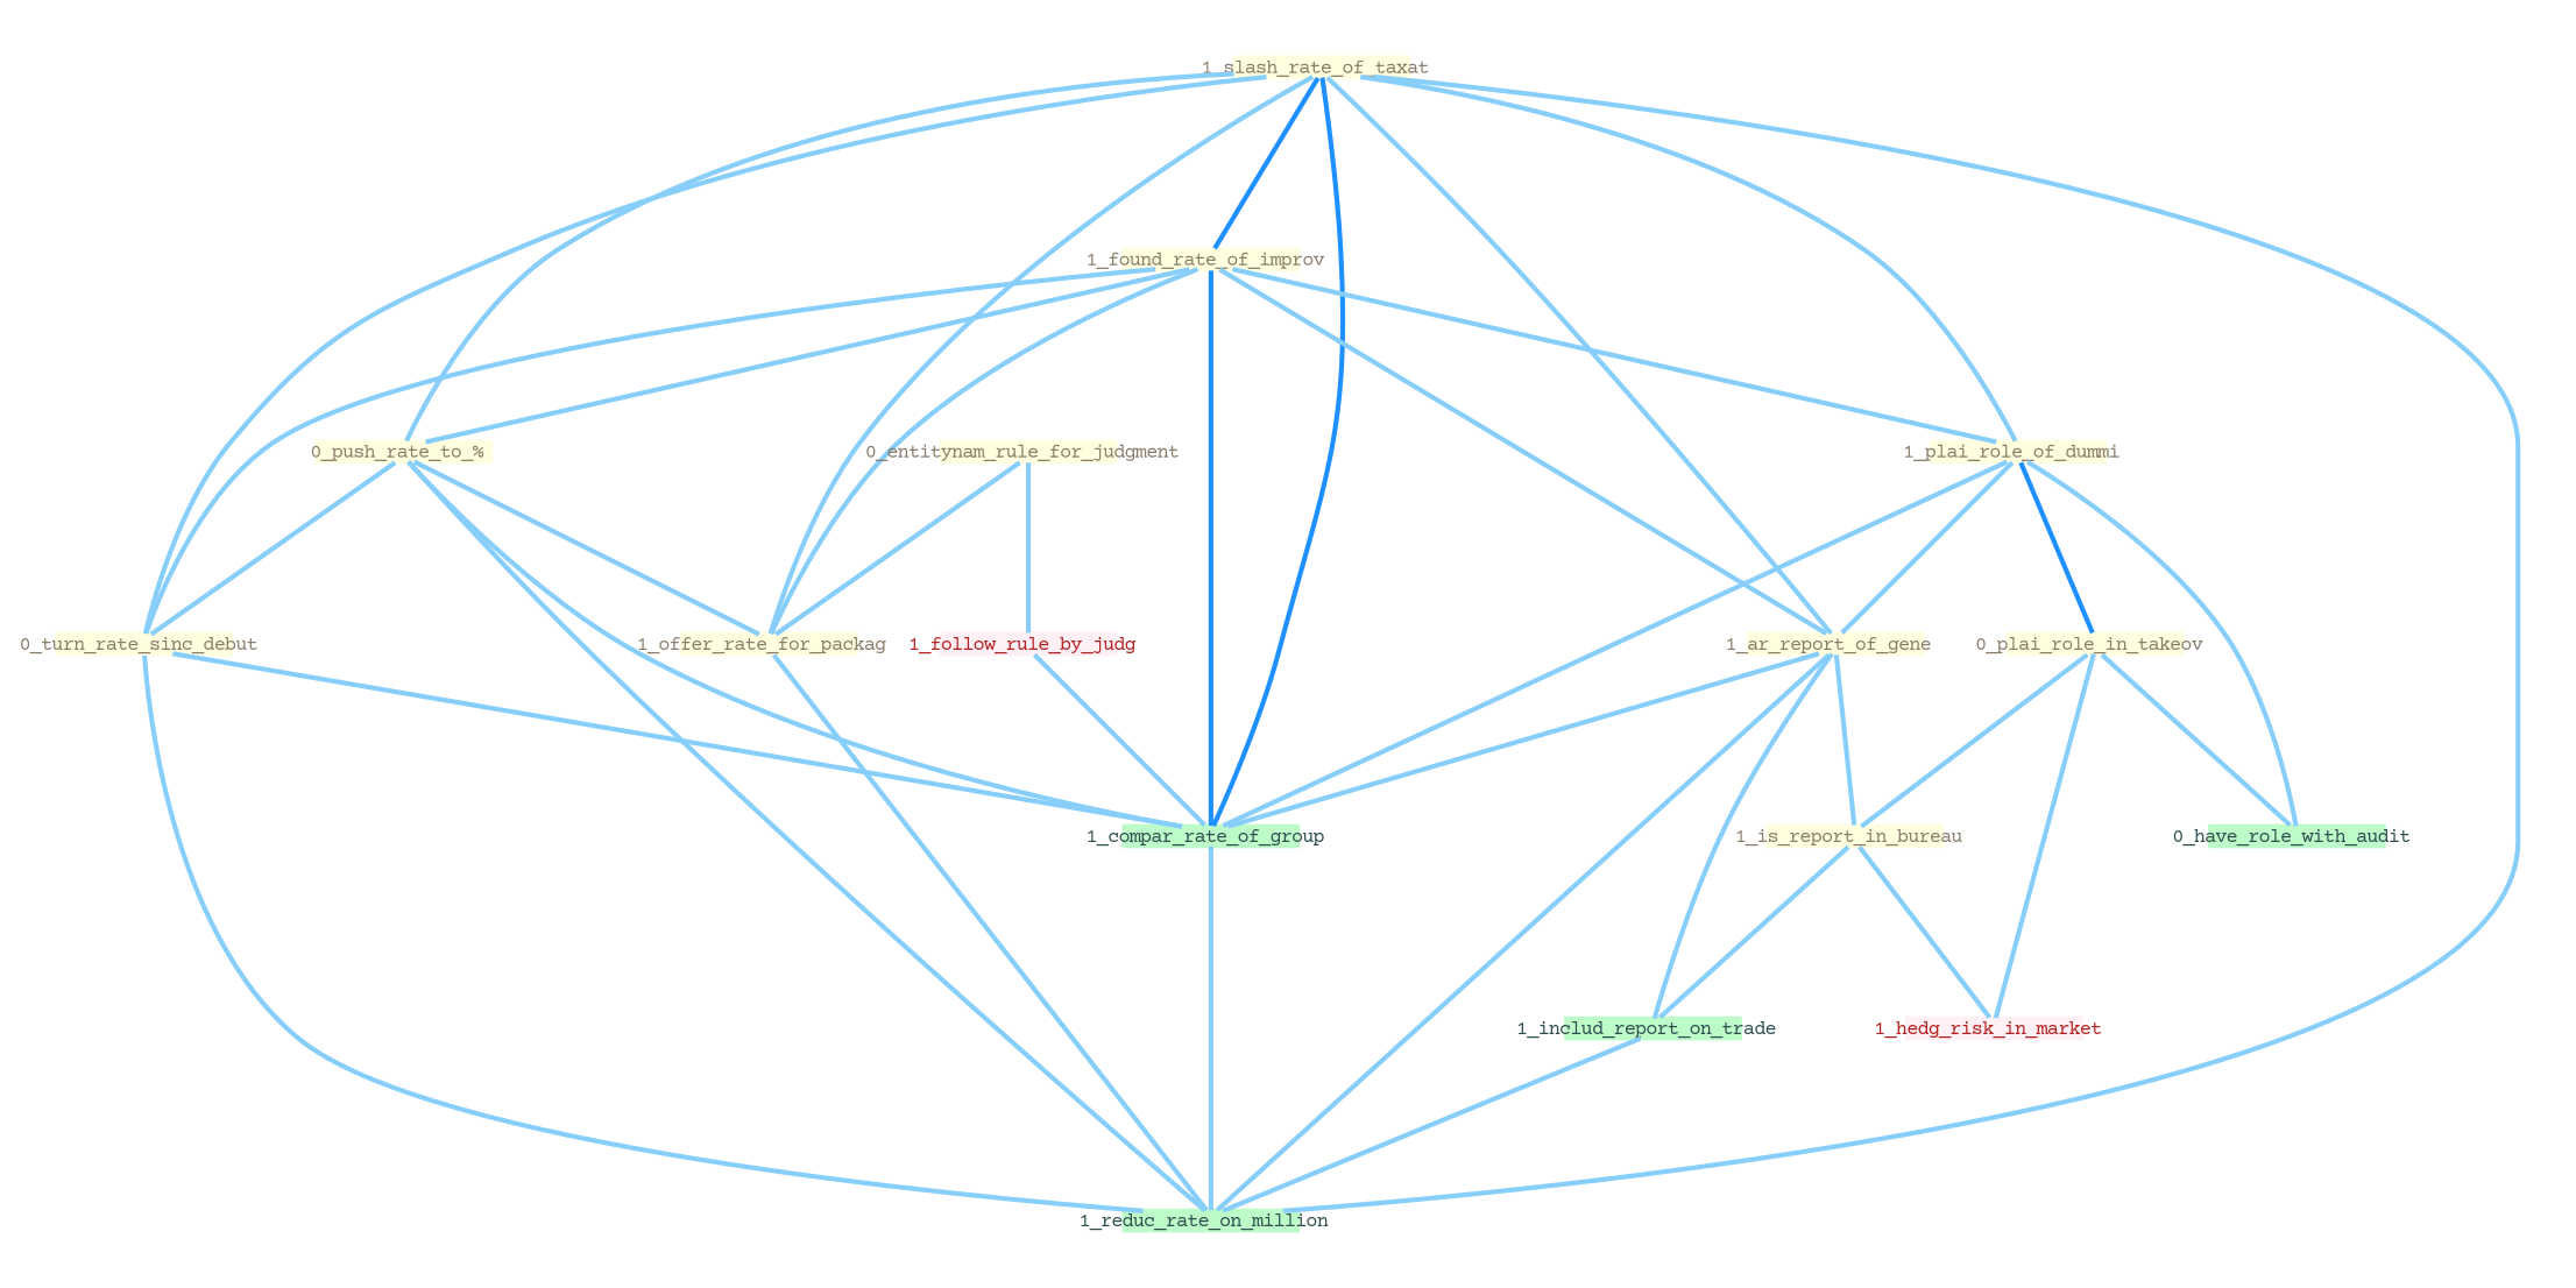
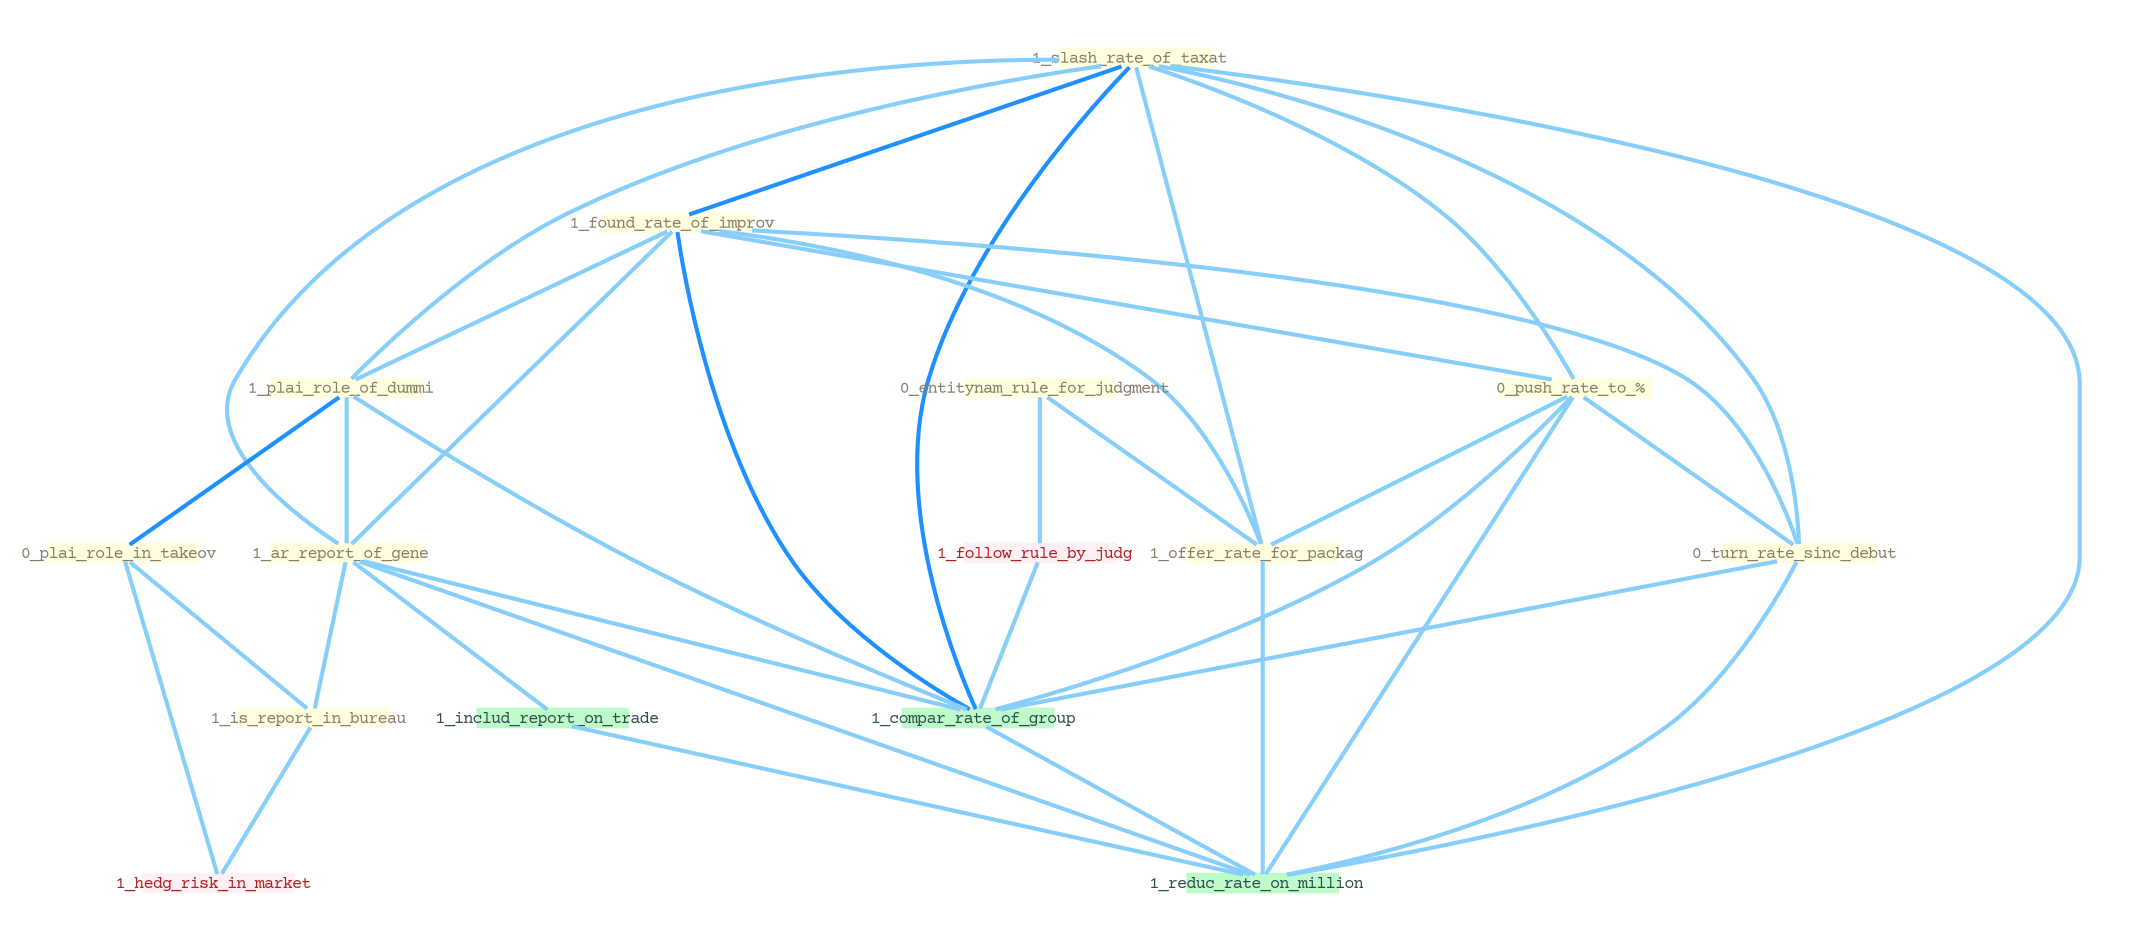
  graph {
    fontname="Courier Prime"
    node [color="#ffffe0" fixedsize=true fontcolor="#8b7d6b" fontname="Courier Prime" fontsize=4 shape=polygon style=filled]
    edge [color="#87cefa" fontname="Courier Prime" w=1]
    "1_slash_rate_of_taxat " [height=.06 width=.5]
    "1_found_rate_of_improv " [height=.06 width=.5]
    "0_push_rate_to_% " [height=.06 width=.5]
    "0_entitynam_rule_for_judgment " [height=.06 width=.5]
    "1_plai_role_of_dummi " [height=.06 width=.5]
    "1_ar_report_of_gene " [height=.06 width=.5]
    "0_plai_role_in_takeov " [height=.06 width=.5]
    "1_is_report_in_bureau " [height=.06 width=.5]
    "0_turn_rate_sinc_debut " [height=.06 width=.5]
    "1_offer_rate_for_packag " [height=.06 width=.5]
    "1_follow_rule_by_judg " [color="#fff0f5" fontcolor="#b22222" height=.06 width=.5]
    "1_hedg_risk_in_market " [color="#fff0f5" fontcolor="#b22222" height=.06 width=.5]
    "1_compar_rate_of_group " [color="#BDFCC9" fontcolor="#2f4f4f" height=.06 width=.5]
    "1_reduc_rate_on_million " [color="#BDFCC9" fontcolor="#2f4f4f" height=.06 width=.5]
-   "0_have_role_with_audit " [color="#BDFCC9" fontcolor="#2f4f4f" height=.06 width=.5]
    "1_includ_report_on_trade " [color="#BDFCC9" fontcolor="#2f4f4f" height=.06 width=.5]
    subgraph sub_1 {
      "1_slash_rate_of_taxat "
      "1_found_rate_of_improv "
      "0_push_rate_to_% "
      "0_entitynam_rule_for_judgment "
      "1_plai_role_of_dummi "
      "1_ar_report_of_gene "
      "0_plai_role_in_takeov "
      "1_is_report_in_bureau "
      "0_turn_rate_sinc_debut "
      "1_offer_rate_for_packag "
    }
    subgraph sub_2 {
      "1_follow_rule_by_judg "
      "1_hedg_risk_in_market "
    }
    "1_slash_rate_of_taxat " -- "1_found_rate_of_improv " [color="#1e90ff" w=2]
    "1_slash_rate_of_taxat " -- "0_push_rate_to_% "
    "1_slash_rate_of_taxat " -- "1_plai_role_of_dummi "
    "1_slash_rate_of_taxat " -- "1_ar_report_of_gene "
    "1_slash_rate_of_taxat " -- "0_turn_rate_sinc_debut "
    "1_slash_rate_of_taxat " -- "1_offer_rate_for_packag "
    "1_slash_rate_of_taxat " -- "1_compar_rate_of_group " [color="#1e90ff" w=2]
    "1_slash_rate_of_taxat " -- "1_reduc_rate_on_million "
    "1_found_rate_of_improv " -- "0_push_rate_to_% "
    "1_found_rate_of_improv " -- "1_plai_role_of_dummi "
    "1_found_rate_of_improv " -- "1_ar_report_of_gene "
    "1_found_rate_of_improv " -- "0_turn_rate_sinc_debut "
    "1_found_rate_of_improv " -- "1_offer_rate_for_packag "
    "1_found_rate_of_improv " -- "1_compar_rate_of_group " [color="#1e90ff" w=2]
    "0_push_rate_to_% " -- "0_turn_rate_sinc_debut "
    "0_push_rate_to_% " -- "1_offer_rate_for_packag "
    "0_push_rate_to_% " -- "1_compar_rate_of_group "
    "0_push_rate_to_% " -- "1_reduc_rate_on_million "
    "0_entitynam_rule_for_judgment " -- "1_offer_rate_for_packag "
    "0_entitynam_rule_for_judgment " -- "1_follow_rule_by_judg "
    "1_plai_role_of_dummi " -- "1_ar_report_of_gene "
    "1_plai_role_of_dummi " -- "0_plai_role_in_takeov " [color="#1e90ff" w=2]
    "1_plai_role_of_dummi " -- "1_compar_rate_of_group "
-   "1_plai_role_of_dummi " -- "0_have_role_with_audit "
    "1_ar_report_of_gene " -- "1_is_report_in_bureau "
    "1_ar_report_of_gene " -- "1_compar_rate_of_group "
    "1_ar_report_of_gene " -- "1_reduc_rate_on_million "
    "1_ar_report_of_gene " -- "1_includ_report_on_trade "
    "0_plai_role_in_takeov " -- "1_is_report_in_bureau "
    "0_plai_role_in_takeov " -- "1_hedg_risk_in_market "
-   "0_plai_role_in_takeov " -- "0_have_role_with_audit "
    "1_is_report_in_bureau " -- "1_hedg_risk_in_market "
-   "1_is_report_in_bureau " -- "1_includ_report_on_trade "
    "0_turn_rate_sinc_debut " -- "1_compar_rate_of_group "
    "0_turn_rate_sinc_debut " -- "1_reduc_rate_on_million "
    "1_offer_rate_for_packag " -- "1_reduc_rate_on_million "
    "1_follow_rule_by_judg " -- "1_compar_rate_of_group "
    "1_compar_rate_of_group " -- "1_reduc_rate_on_million "
    "1_includ_report_on_trade " -- "1_reduc_rate_on_million "
  }
